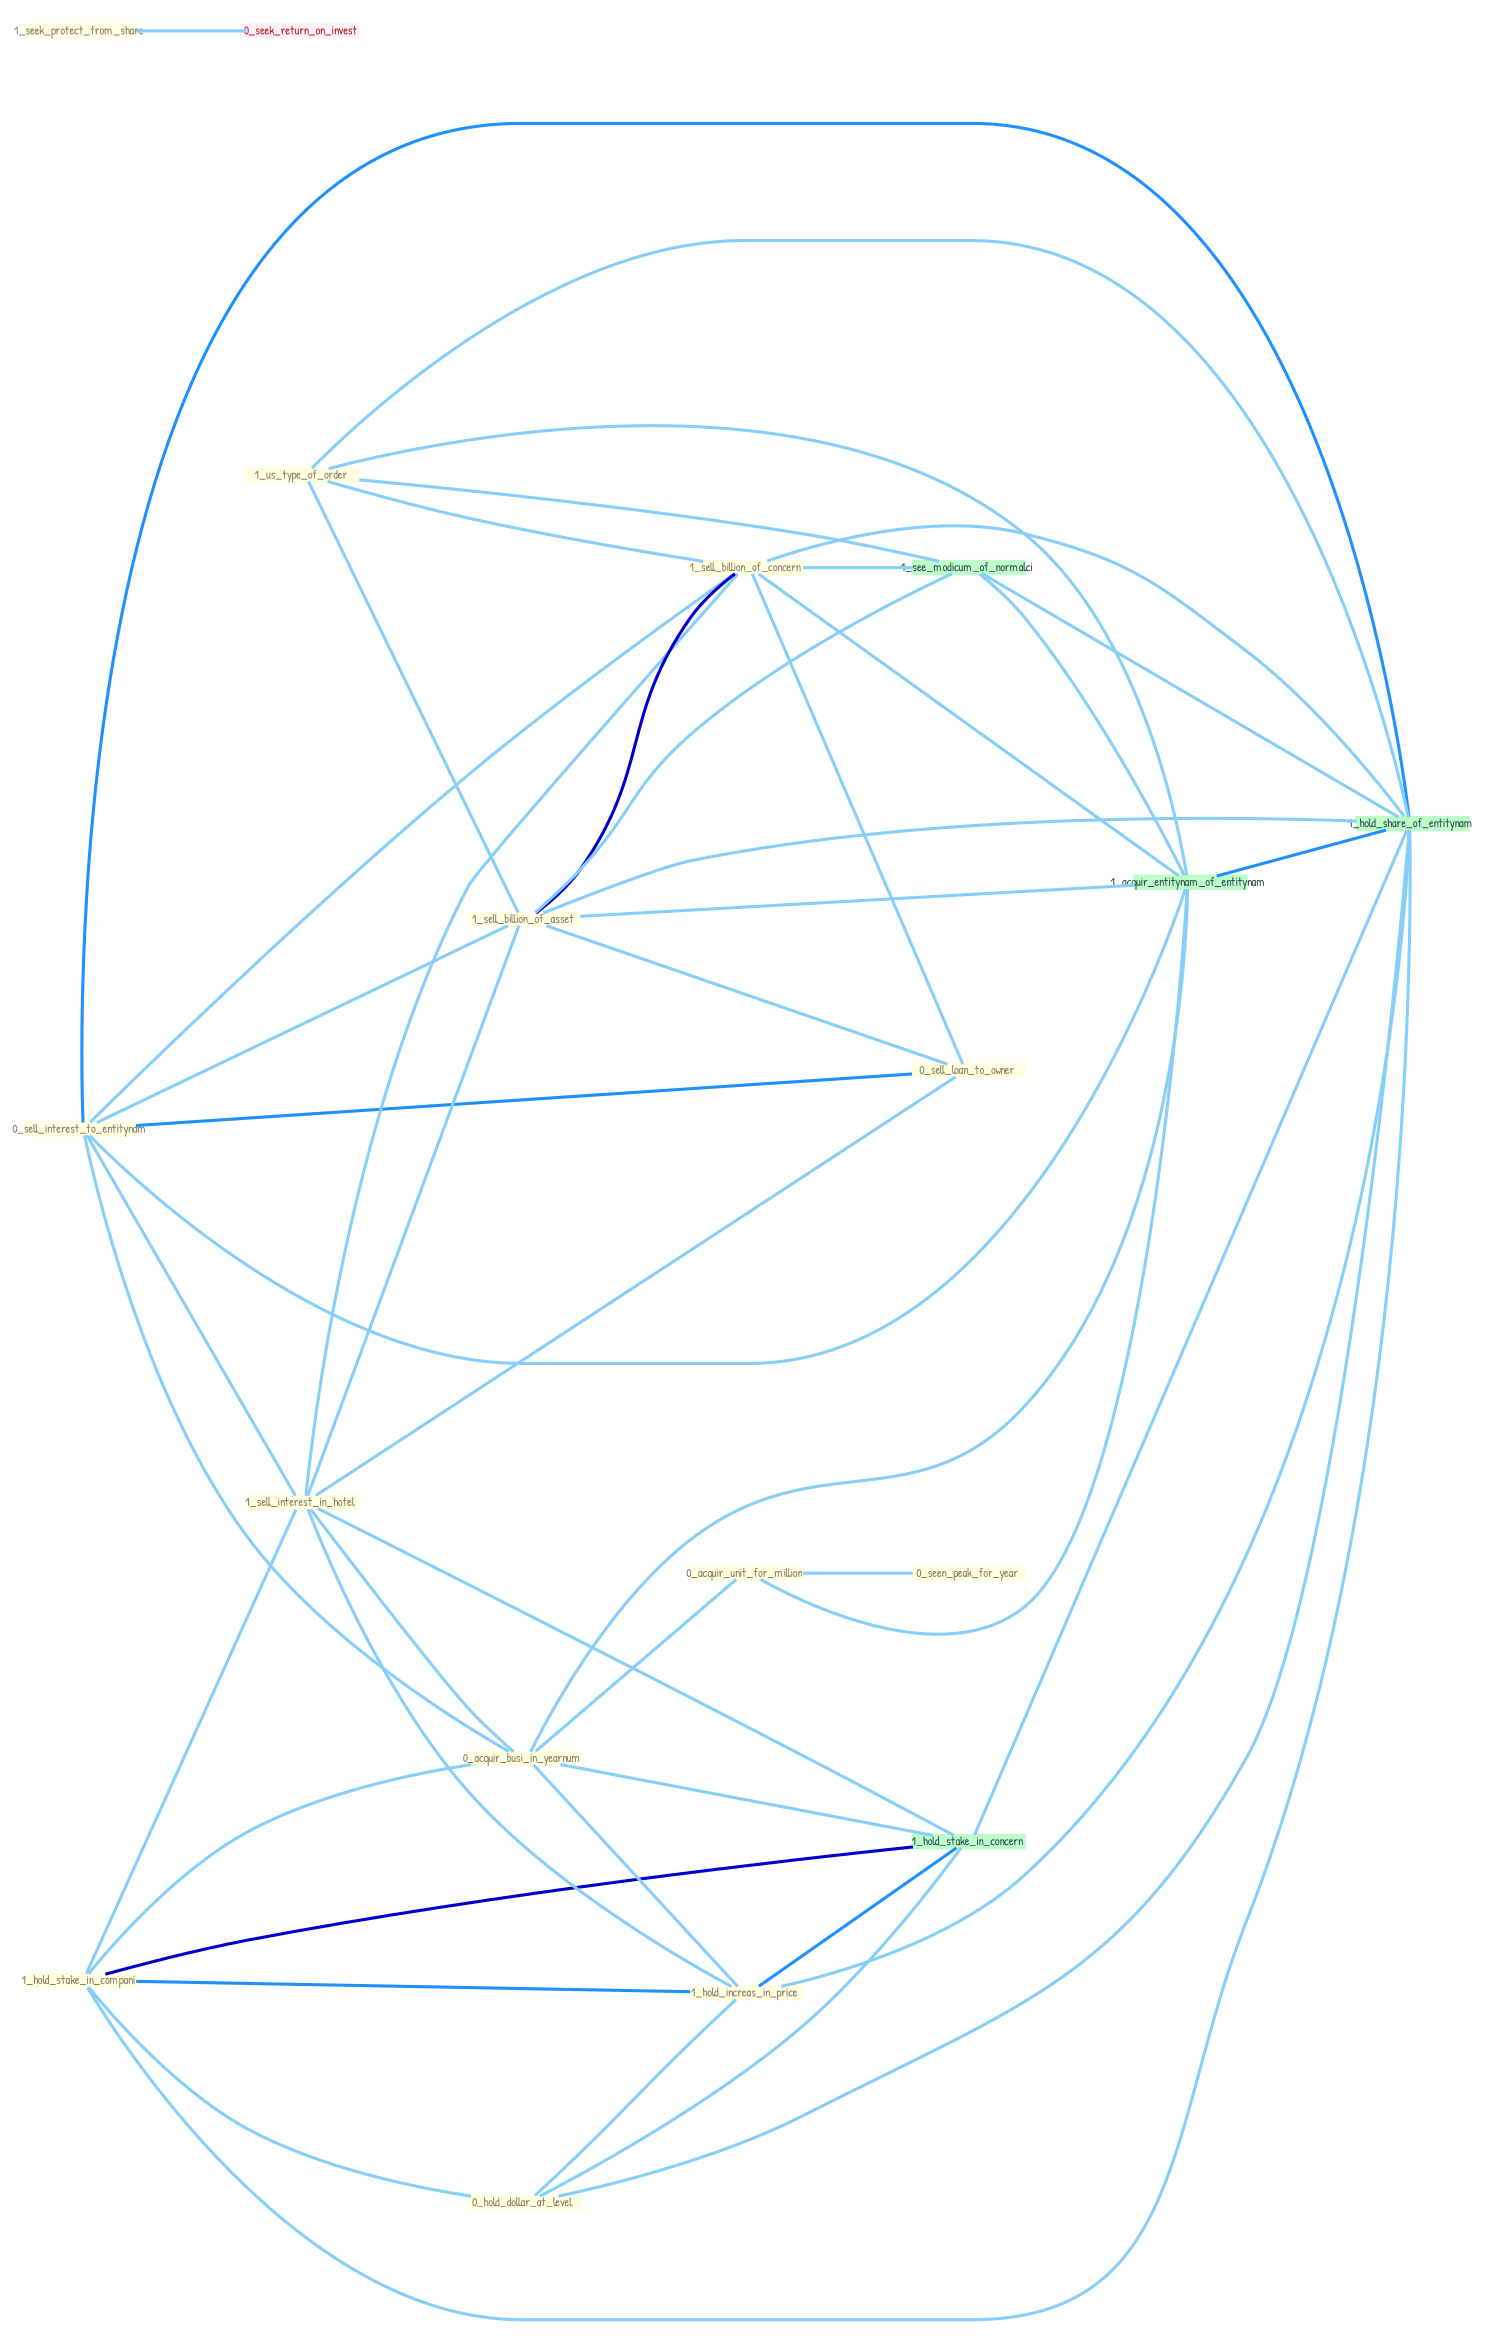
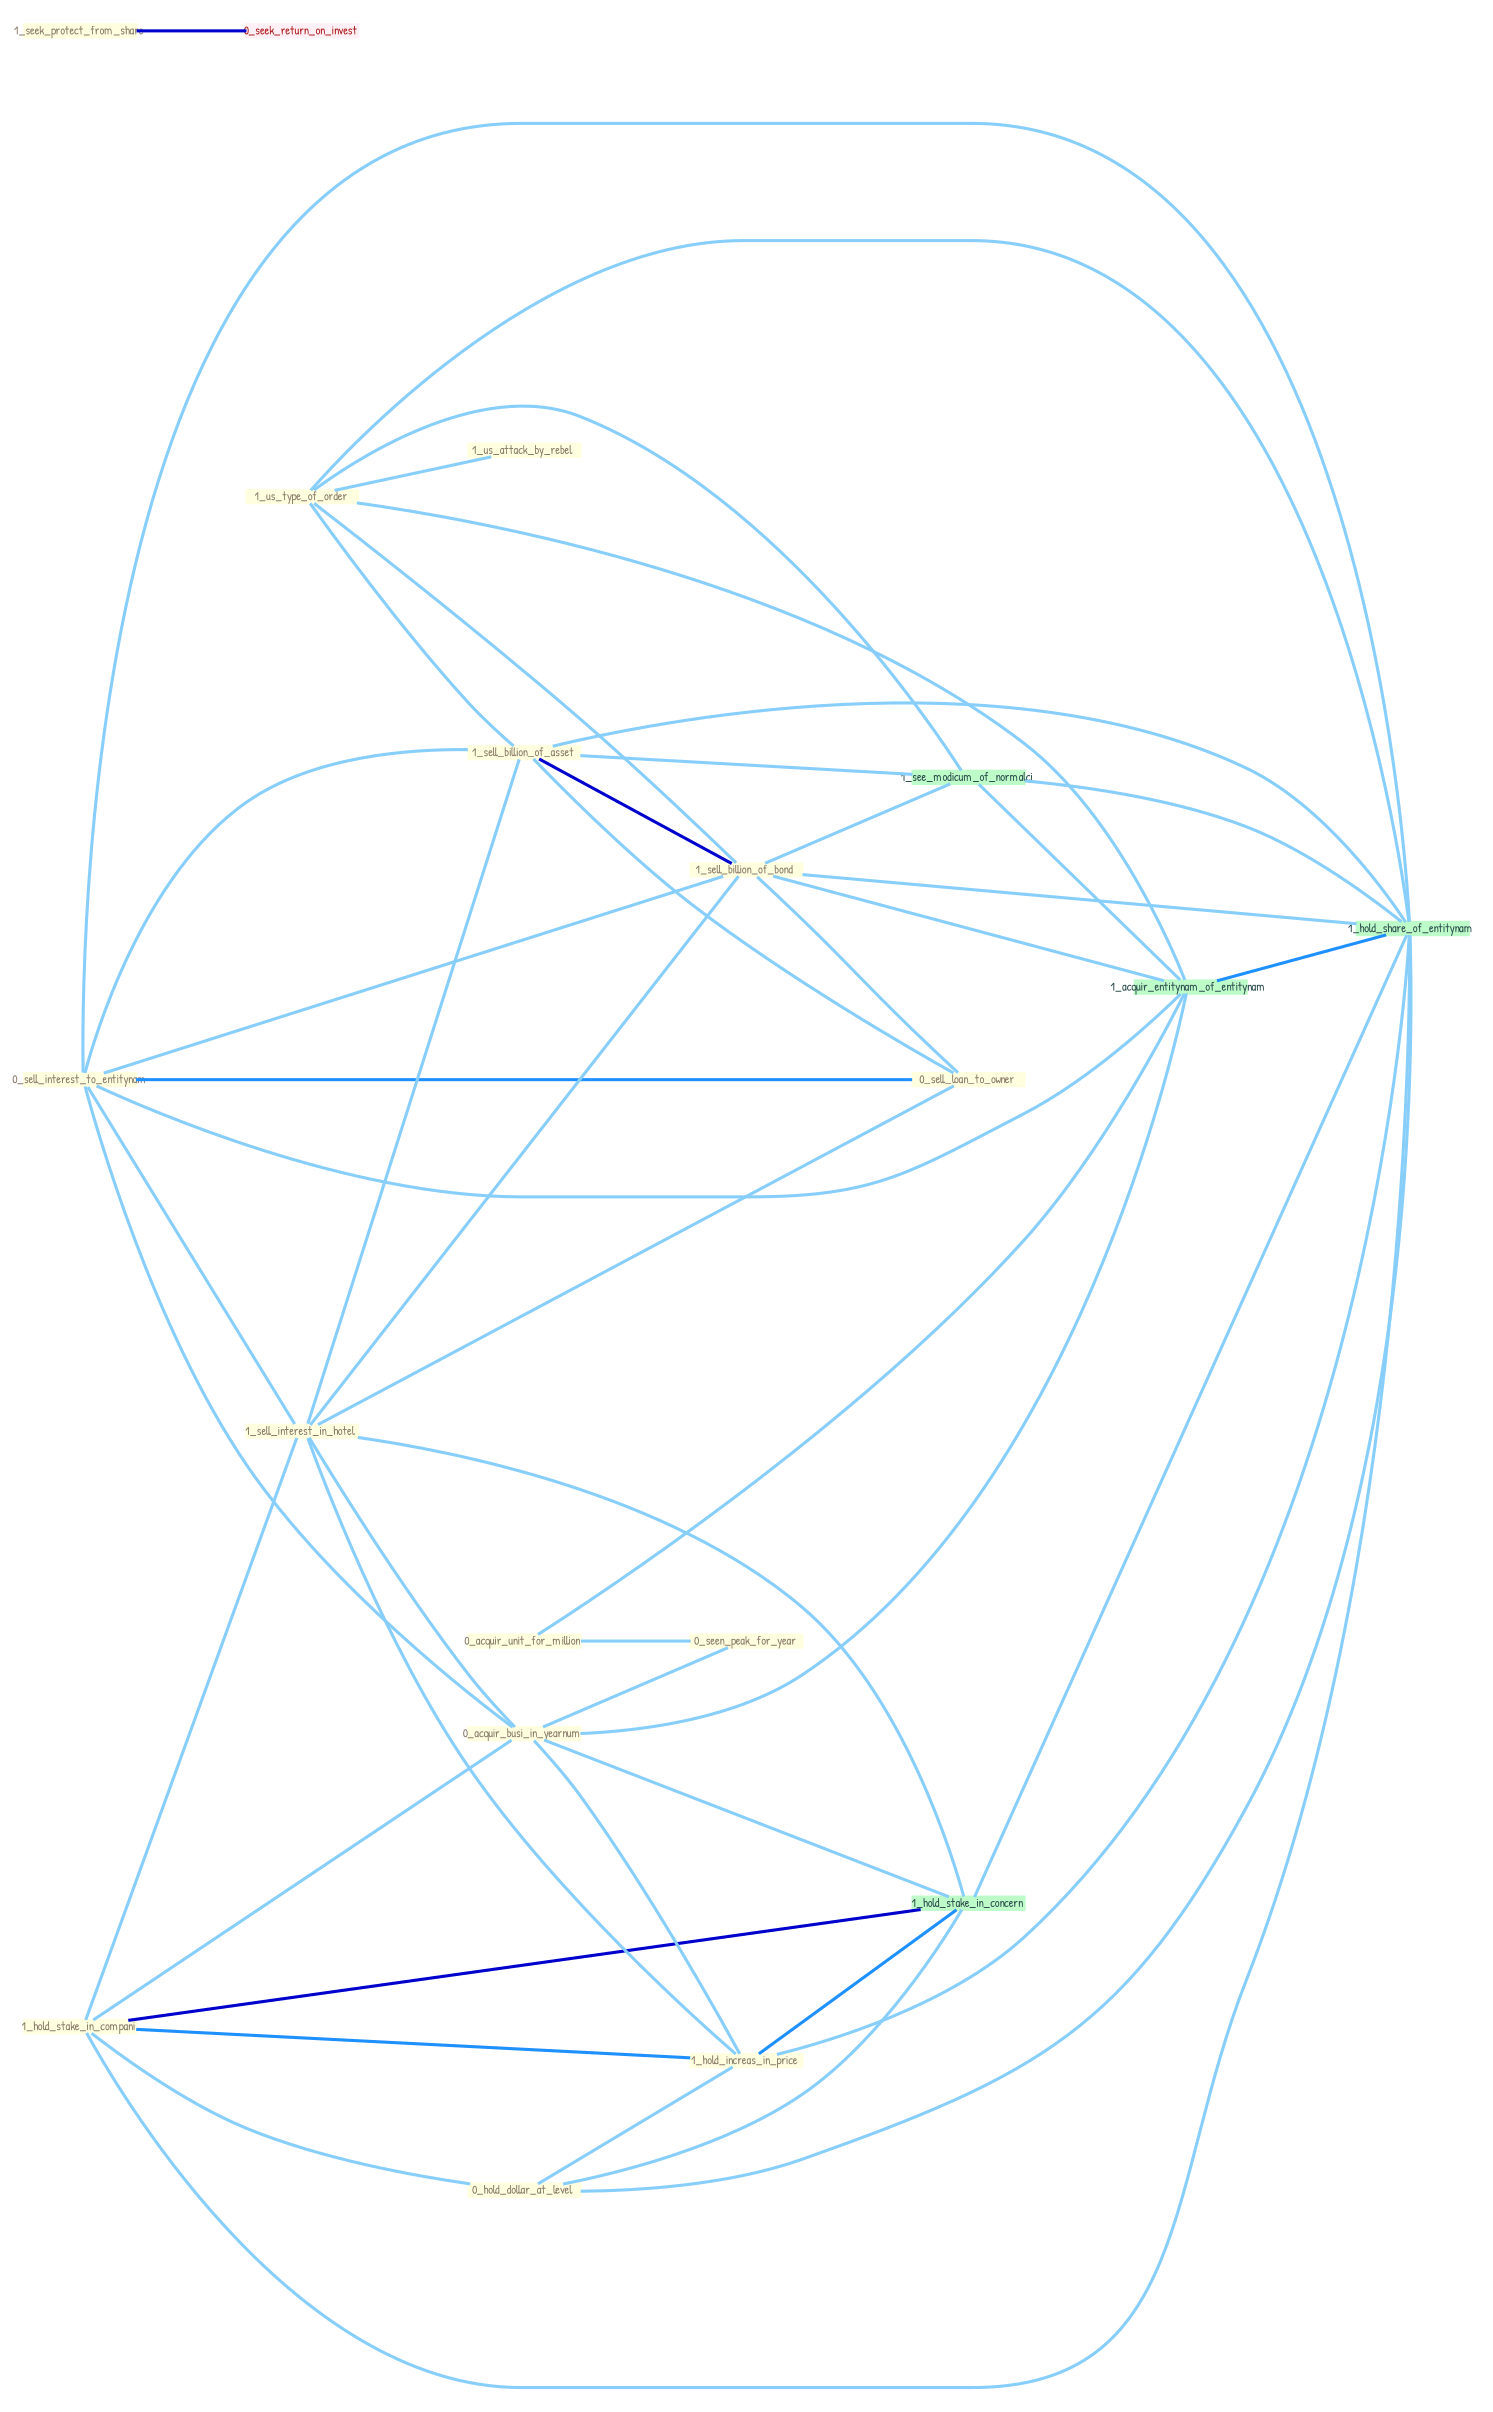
  graph {
    fontname="Patrick Hand"
    rankdir=LR
    node [color="#ffffe0" fixedsize=true fontcolor="#8b7d6b" fontname="Patrick Hand" fontsize=4 shape=polygon style=filled]
    edge [color="#87cefa" fontname="Patrick Hand" w=1]
    n1 [height=.06 label="0_sell_interest_to_entitynam" width=.5]
    "1_us_type_of_order " [height=.06 width=.5]
    "1_hold_stake_in_compani " [height=.06 width=.5]
    "1_sell_interest_in_hotel " [height=.06 width=.5]
    "1_sell_billion_of_asset " [height=.06 width=.5]
    "0_acquir_busi_in_yearnum " [height=.06 width=.5]
    "0_hold_dollar_at_level " [height=.06 width=.5]
-   "1_sell_billion_of_bond " [height=.06 width=.5 label="1_sell_billion_of_concern"]
+   "1_sell_billion_of_bond " [height=.06 width=.5]
+   "1_us_attack_by_rebel " [height=.06 width=.5]
    "0_acquir_unit_for_million " [height=.06 width=.5]
    "0_seen_peak_for_year " [height=.06 width=.5]
    "1_hold_increas_in_price " [height=.06 width=.5]
    n13 [height=.06 label="1_seek_protect_from_share" width=.5]
    "0_sell_loan_to_owner " [height=.06 width=.5]
    "0_seek_return_on_invest " [color="#fff0f5" fontcolor="#b22222" height=.06 width=.5]
    "1_acquir_entitynam_of_entitynam " [color="#BDFCC9" fontcolor="#2f4f4f" height=.06 width=.5]
    "1_hold_share_of_entitynam " [color="#BDFCC9" fontcolor="#2f4f4f" height=.06 width=.5]
    "1_see_modicum_of_normalci " [color="#BDFCC9" fontcolor="#2f4f4f" height=.06 width=.5]
    "1_hold_stake_in_concern " [color="#BDFCC9" fontcolor="#2f4f4f" height=.06 width=.5]
    subgraph sub_1 {
      n1
      "1_us_type_of_order "
      "1_hold_stake_in_compani "
      "1_sell_interest_in_hotel "
      "1_sell_billion_of_asset "
      "0_acquir_busi_in_yearnum "
      "0_hold_dollar_at_level "
      "1_sell_billion_of_bond "
+     "1_us_attack_by_rebel "
      "0_acquir_unit_for_million "
      "0_seen_peak_for_year "
      "1_hold_increas_in_price "
      n13
      "0_sell_loan_to_owner "
    }
    subgraph sub_2 {
      "0_seek_return_on_invest "
    }
    n1 -- "1_sell_interest_in_hotel "
    n1 -- "1_sell_billion_of_asset "
    n1 -- "0_acquir_busi_in_yearnum "
    n1 -- "1_sell_billion_of_bond "
    n1 -- "0_sell_loan_to_owner " [color="#1e90ff" w=2]
    n1 -- "1_acquir_entitynam_of_entitynam "
-   n1 -- "1_hold_share_of_entitynam " [color="#1e90ff"]
+   n1 -- "1_hold_share_of_entitynam "
    "1_us_type_of_order " -- "1_sell_billion_of_asset "
    "1_us_type_of_order " -- "1_sell_billion_of_bond "
+   "1_us_type_of_order " -- "1_us_attack_by_rebel "
    "1_us_type_of_order " -- "1_acquir_entitynam_of_entitynam "
    "1_us_type_of_order " -- "1_hold_share_of_entitynam "
    "1_us_type_of_order " -- "1_see_modicum_of_normalci "
    "1_hold_stake_in_compani " -- "1_sell_interest_in_hotel "
    "1_hold_stake_in_compani " -- "0_acquir_busi_in_yearnum "
    "1_hold_stake_in_compani " -- "0_hold_dollar_at_level "
    "1_hold_stake_in_compani " -- "1_hold_increas_in_price " [color="#1e90ff" w=2]
    "1_hold_stake_in_compani " -- "1_hold_share_of_entitynam "
    "1_hold_stake_in_compani " -- "1_hold_stake_in_concern " [color="#0000cd" w=3]
    "1_sell_interest_in_hotel " -- "1_sell_billion_of_asset "
    "1_sell_interest_in_hotel " -- "0_acquir_busi_in_yearnum "
    "1_sell_interest_in_hotel " -- "1_sell_billion_of_bond "
    "1_sell_interest_in_hotel " -- "1_hold_increas_in_price "
    "1_sell_interest_in_hotel " -- "0_sell_loan_to_owner "
    "1_sell_interest_in_hotel " -- "1_hold_stake_in_concern "
    "1_sell_billion_of_asset " -- "1_sell_billion_of_bond " [color="#0000cd" w=3]
    "1_sell_billion_of_asset " -- "0_sell_loan_to_owner "
-   "1_sell_billion_of_asset " -- "1_acquir_entitynam_of_entitynam "
    "1_sell_billion_of_asset " -- "1_hold_share_of_entitynam "
    "1_sell_billion_of_asset " -- "1_see_modicum_of_normalci "
-   "0_acquir_busi_in_yearnum " -- "0_acquir_unit_for_million "
+   "0_acquir_busi_in_yearnum " -- "0_seen_peak_for_year "
    "0_acquir_busi_in_yearnum " -- "1_hold_increas_in_price "
    "0_acquir_busi_in_yearnum " -- "1_acquir_entitynam_of_entitynam "
    "0_acquir_busi_in_yearnum " -- "1_hold_stake_in_concern "
    "0_hold_dollar_at_level " -- "1_hold_increas_in_price "
    "0_hold_dollar_at_level " -- "1_hold_share_of_entitynam "
    "0_hold_dollar_at_level " -- "1_hold_stake_in_concern "
    "1_sell_billion_of_bond " -- "0_sell_loan_to_owner "
    "1_sell_billion_of_bond " -- "1_acquir_entitynam_of_entitynam "
    "1_sell_billion_of_bond " -- "1_hold_share_of_entitynam "
    "1_sell_billion_of_bond " -- "1_see_modicum_of_normalci "
    "0_acquir_unit_for_million " -- "0_seen_peak_for_year "
    "0_acquir_unit_for_million " -- "1_acquir_entitynam_of_entitynam "
    "1_hold_increas_in_price " -- "1_hold_share_of_entitynam "
    "1_hold_increas_in_price " -- "1_hold_stake_in_concern " [color="#1e90ff" w=2]
-   n13 -- "0_seek_return_on_invest "
+   n13 -- "0_seek_return_on_invest " [color="#0000cd"]
    "1_acquir_entitynam_of_entitynam " -- "1_hold_share_of_entitynam " [color="#1e90ff" w=2]
    "1_see_modicum_of_normalci " -- "1_acquir_entitynam_of_entitynam "
    "1_see_modicum_of_normalci " -- "1_hold_share_of_entitynam "
    "1_hold_stake_in_concern " -- "1_hold_share_of_entitynam "
  }
